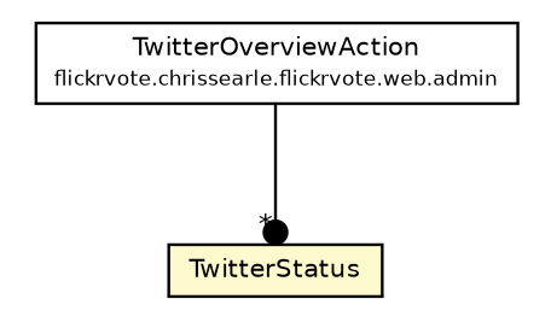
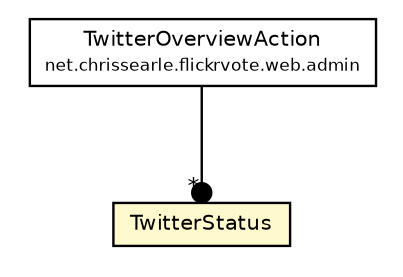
  digraph {
    node [fontcolor=black fontname=Helvetica fontsize=9.0 shape=plaintext]
-   n1 [label=<<table border="0" cellborder="1" cellspacing="0" cellpadding="2" port="p" href="../admin/TwitterOverviewAction.html"> 		<tr><td><table border="0" cellspacing="0" cellpadding="1"> 			<tr><td> TwitterOverviewAction </td></tr> 			<tr><td><font point-size="7.0"> flickrvote.chrissearle.flickrvote.web.admin </font></td></tr> 		</table></td></tr> 		</table>>]
+   n1 [label=<<table border="0" cellborder="1" cellspacing="0" cellpadding="2" port="p" href="../admin/TwitterOverviewAction.html"> 		<tr><td><table border="0" cellspacing="0" cellpadding="1"> 			<tr><td> TwitterOverviewAction </td></tr> 			<tr><td><font point-size="7.0"> net.chrissearle.flickrvote.web.admin </font></td></tr> 		</table></td></tr> 		</table>>]
    n2 [label=<<table border="0" cellborder="1" cellspacing="0" cellpadding="2" port="p" bgcolor="lemonChiffon" href="./TwitterStatus.html"> 		<tr><td><table border="0" cellspacing="0" cellpadding="1"> 			<tr><td> TwitterStatus </td></tr> 		</table></td></tr> 		</table>>]
    n1 -> n2 [arrowhead=dot color=black fontcolor=black fontname=Helvetica fontsize=10.0 headlabel="*" headport=p labelfontname=Helvetica labelfontsize=10 tailport=p]
  }
